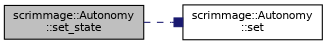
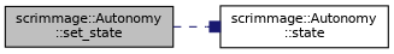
  digraph {
    rankdir=LR
    node [color=black fontname=Helvetica fontsize=10 shape=record style=filled]
    n1 [fillcolor=grey75 fontcolor=black height=0.2 label="scrimmage::Autonomy\l::set_state" width=0.4]
-   n2 [fillcolor=white height=0.2 label="scrimmage::Autonomy\l::set" width=0.4]
+   n2 [fillcolor=white height=0.2 label="scrimmage::Autonomy\l::state" width=0.4]
    n1 -> n2 [color=midnightblue fontname=Helvetica fontsize=10 labelfontname=Helvetica labelfontsize=10 style=dashed arrowhead=box]
  }
